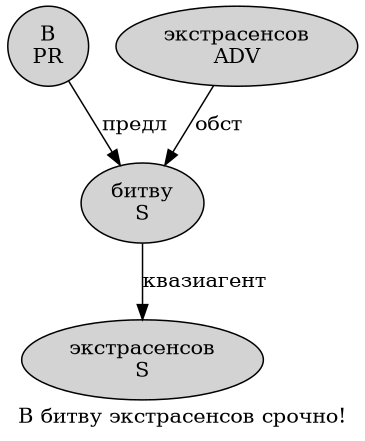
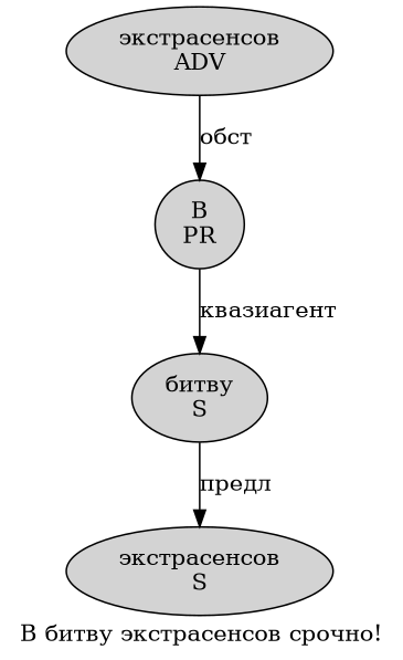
  digraph {
    label="В битву экстрасенсов срочно!"
    node [fillcolor=lightgray penwidth=1 shape=ellipse style=filled]
    n1 [label="В\nPR"]
    n2 [label="битву\nS"]
    n3 [label="экстрасенсов\nS"]
    n4 [label="экстрасенсов\nADV"]
-   n1 -> n2 [label="предл"]
-   n2 -> n3 [label="квазиагент"]
-   n4 -> n2 [label="обст"]
+   n1 -> n2 [label="квазиагент"]
+   n2 -> n3 [label="предл"]
+   n4 -> n1 [label="обст"]
  }
